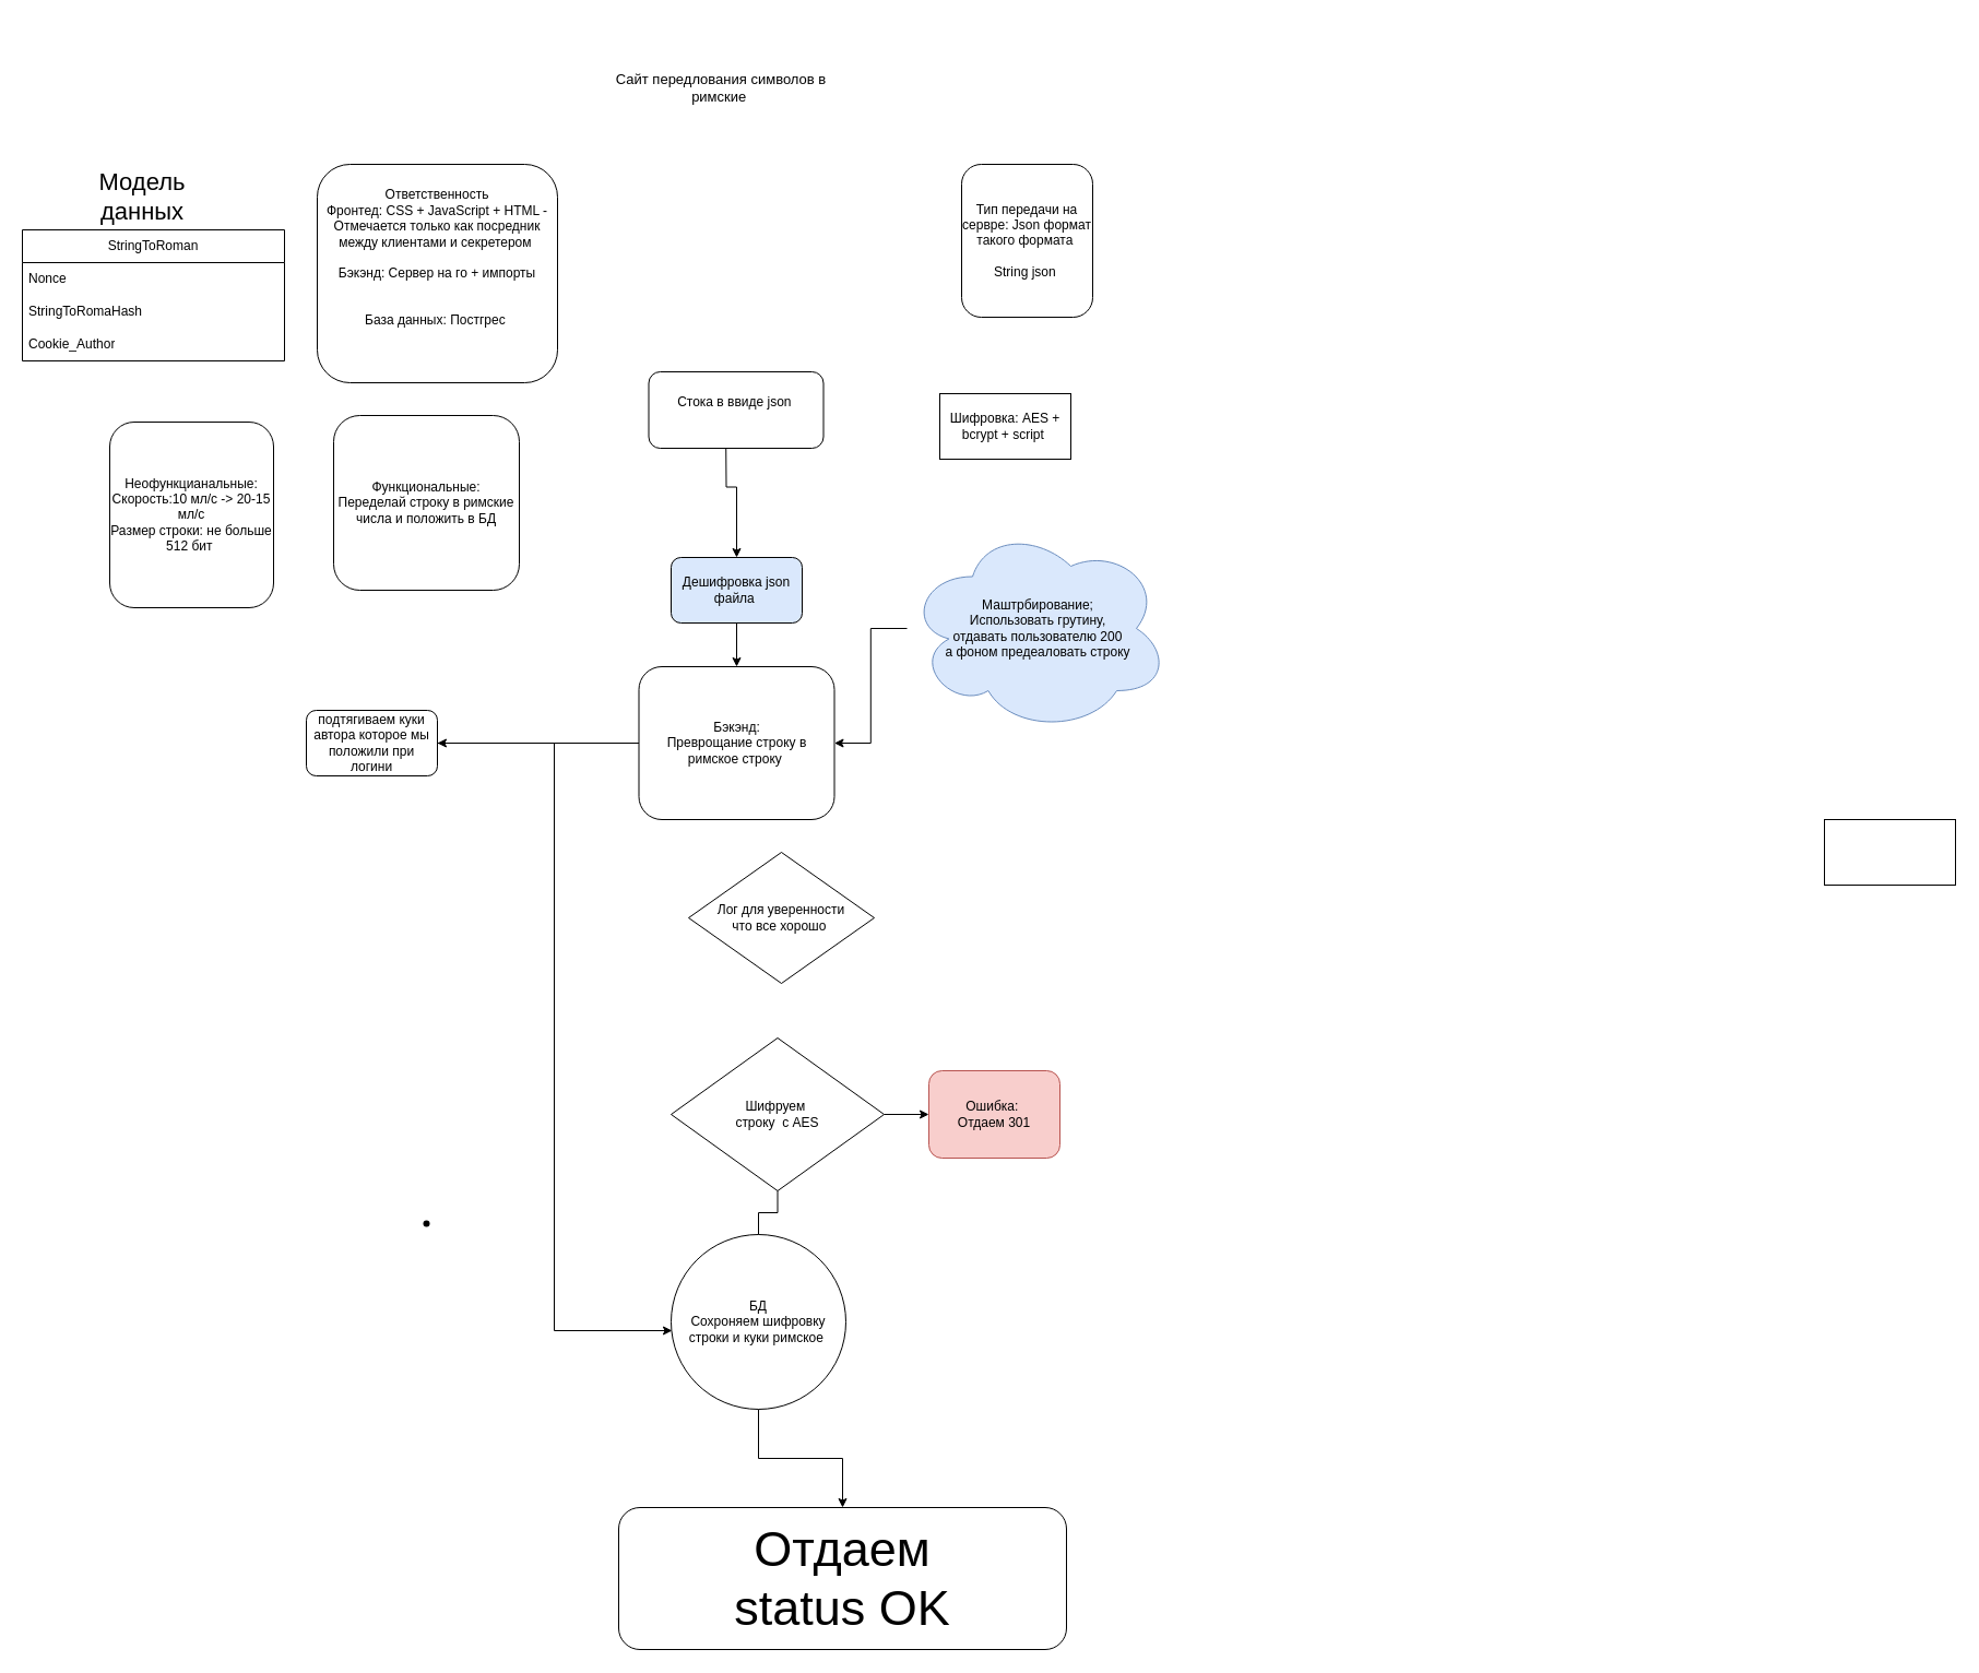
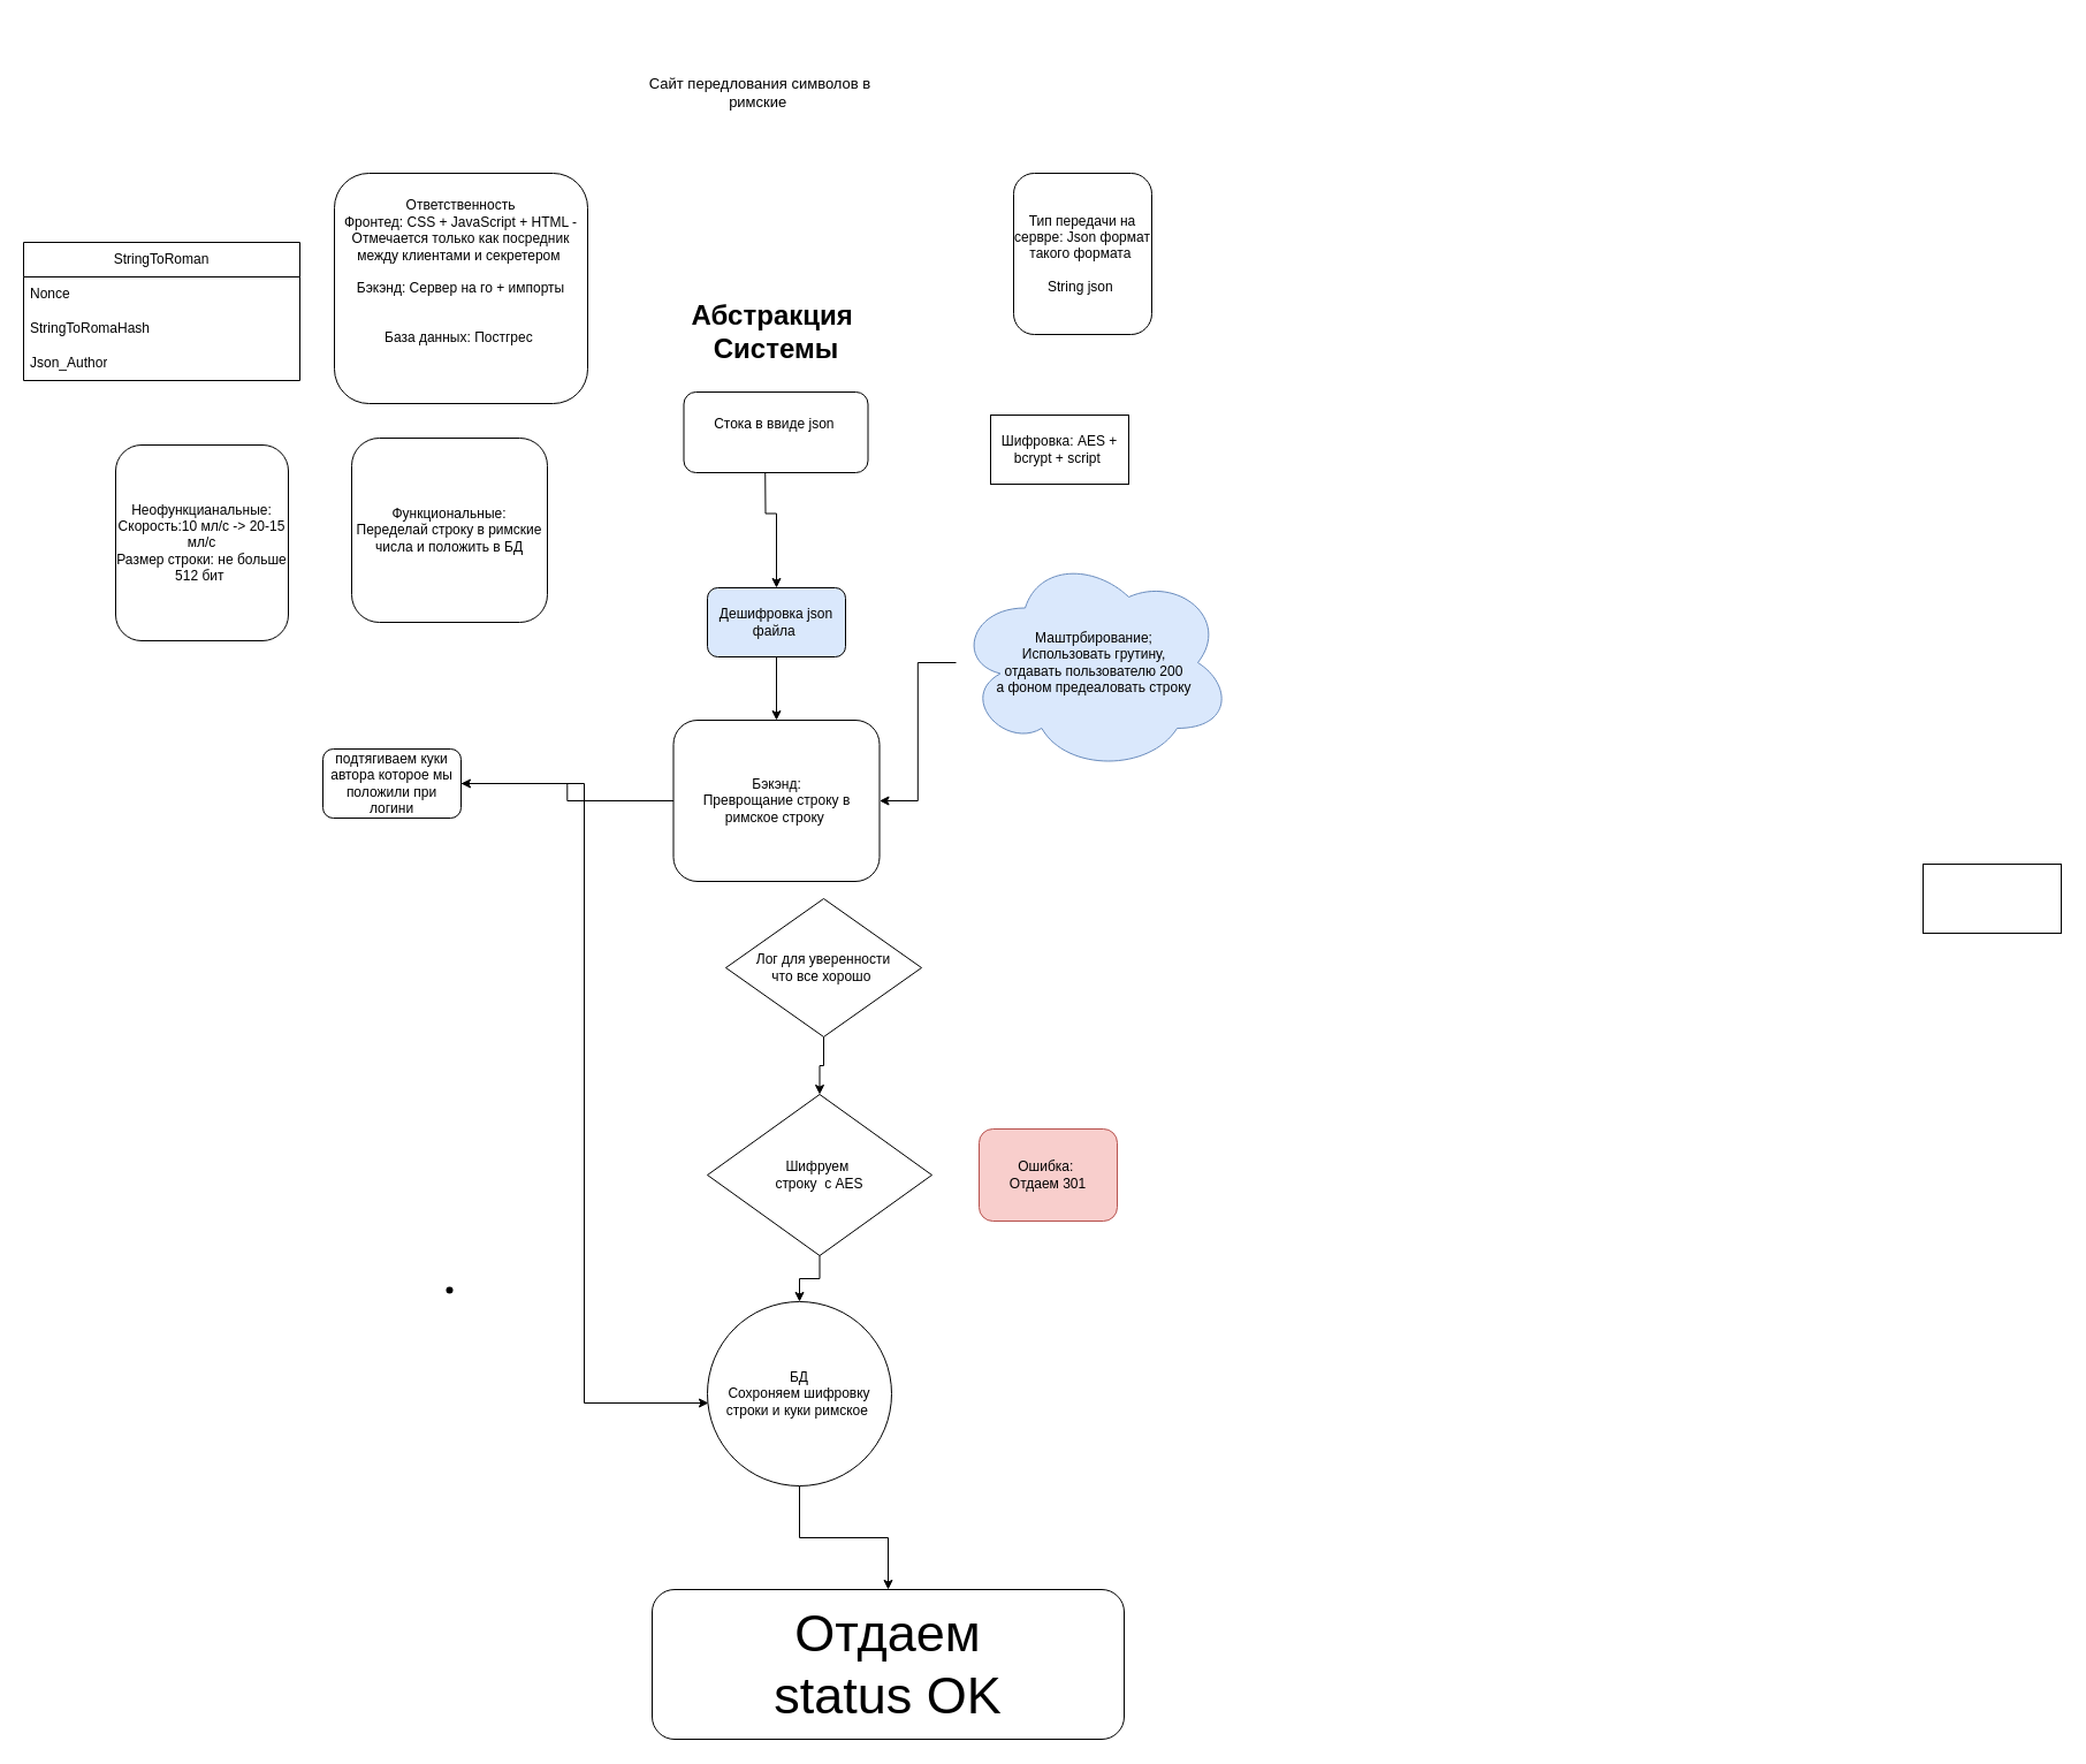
  <mxCell id="0" />
  <mxCell id="1" parent="0" />
  <mxCell id="2" value="&lt;font style=&quot;font-size: 13px;&quot;&gt;Сайт передлования символов в римские&amp;nbsp;&lt;/font&gt;" style="text;html=1;align=center;verticalAlign=middle;whiteSpace=wrap;rounded=0;" vertex="1" parent="1"><mxGeometry x="540" y="20" width="240" height="120" as="geometry" /></mxCell>
  <mxCell id="3" value="&lt;div&gt;Ответственность&lt;/div&gt;&lt;div&gt;Фронтед: CSS + JavaScript + HTML -&lt;/div&gt;&lt;div&gt;Отмечается только как посредник между клиентами и секретером&amp;nbsp;&lt;/div&gt;&lt;div&gt;&lt;br&gt;&lt;/div&gt;&lt;div&gt;Бэкэнд: Сервер на го + импорты&lt;/div&gt;&lt;div&gt;&lt;br&gt;&lt;/div&gt;&lt;div&gt;&lt;br&gt;&lt;/div&gt;&lt;div&gt;База данных: Постгрес&amp;nbsp;&lt;/div&gt;&lt;div&gt;&lt;br&gt;&lt;/div&gt;&lt;div&gt;&lt;br&gt;&lt;/div&gt;" style="rounded=1;whiteSpace=wrap;html=1;" vertex="1" parent="1"><mxGeometry x="290" y="150" width="220" height="200" as="geometry" /></mxCell>
  <mxCell id="4" value="Тип передачи на сервре: Json формат такого формата&amp;nbsp;&lt;div&gt;&lt;br&gt;&lt;/div&gt;&lt;div&gt;String json&amp;nbsp;&lt;/div&gt;" style="rounded=1;whiteSpace=wrap;html=1;" vertex="1" parent="1"><mxGeometry x="880" y="150" width="120" height="140" as="geometry" /></mxCell>
  <mxCell id="5" value="Шифровка: AES + bcrypt + script&amp;nbsp;" style="whiteSpace=wrap;html=1;" vertex="1" parent="1"><mxGeometry x="860" y="360" width="120" height="60" as="geometry" /></mxCell>
  <mxCell id="6" value="" style="edgeStyle=orthogonalEdgeStyle;rounded=0;orthogonalLoop=1;jettySize=auto;html=1;" edge="1" parent="1" target="10"><mxGeometry relative="1" as="geometry"><mxPoint x="664" y="380" as="sourcePoint" /></mxGeometry></mxCell>
  <mxCell id="7" value="Стока в ввиде json&amp;nbsp;&lt;div&gt;&lt;br&gt;&lt;/div&gt;" style="rounded=1;whiteSpace=wrap;html=1;" vertex="1" parent="1"><mxGeometry x="593.5" y="340" width="160" height="70" as="geometry" /></mxCell>
+ <mxCell id="8" value="&lt;b&gt;&lt;font style=&quot;font-size: 24px;&quot;&gt;Абстракция&amp;nbsp;&lt;/font&gt;&lt;/b&gt;&lt;div&gt;&lt;b&gt;&lt;font style=&quot;font-size: 24px;&quot;&gt;Системы&lt;/font&gt;&lt;/b&gt;&lt;/div&gt;" style="text;html=1;align=center;verticalAlign=middle;whiteSpace=wrap;rounded=0;" vertex="1" parent="1"><mxGeometry x="618.5" y="260" width="110" height="55" as="geometry" /></mxCell>
  <mxCell id="9" style="edgeStyle=orthogonalEdgeStyle;rounded=0;orthogonalLoop=1;jettySize=auto;html=1;entryX=0.5;entryY=0;entryDx=0;entryDy=0;" edge="1" parent="1" source="10" target="12"><mxGeometry relative="1" as="geometry" /></mxCell>
  <mxCell id="10" value="Дешифровка json файла&amp;nbsp;" style="whiteSpace=wrap;html=1;rounded=1;fillColor=#dae8fc;" vertex="1" parent="1"><mxGeometry x="614" y="510" width="120" height="60" as="geometry" /></mxCell>
  <mxCell id="11" style="edgeStyle=orthogonalEdgeStyle;rounded=0;orthogonalLoop=1;jettySize=auto;html=1;" edge="1" parent="1" source="12" target="18"><mxGeometry relative="1" as="geometry" /></mxCell>
- <mxCell id="12" value="Бэкэнд:&lt;div&gt;Преврощание строку в римское строку&amp;nbsp;&lt;/div&gt;" style="rounded=1;whiteSpace=wrap;html=1;" vertex="1" parent="1"><mxGeometry x="584.5" y="610" width="179" height="140" as="geometry" /></mxCell>
+ <mxCell id="12" value="Бэкэнд:&lt;div&gt;Преврощание строку в римское строку&amp;nbsp;&lt;/div&gt;" style="rounded=1;whiteSpace=wrap;html=1;" vertex="1" parent="1"><mxGeometry x="584.5" y="625" width="179" height="140" as="geometry" /></mxCell>
  <mxCell id="13" style="edgeStyle=orthogonalEdgeStyle;rounded=0;orthogonalLoop=1;jettySize=auto;html=1;" edge="1" parent="1" source="14" target="27"><mxGeometry relative="1" as="geometry" /></mxCell>
  <mxCell id="14" value="БД&lt;div&gt;Сохроняем шифровку строки и куки римское&amp;nbsp;&lt;/div&gt;" style="ellipse;whiteSpace=wrap;html=1;aspect=fixed;" vertex="1" parent="1"><mxGeometry x="614" y="1130" width="160" height="160" as="geometry" /></mxCell>
- <mxCell id="15" style="edgeStyle=orthogonalEdgeStyle;rounded=0;orthogonalLoop=1;jettySize=auto;html=1;endArrow=none;" edge="1" parent="1" source="17" target="14"><mxGeometry relative="1" as="geometry" /></mxCell>
- <mxCell id="16" style="edgeStyle=orthogonalEdgeStyle;rounded=0;orthogonalLoop=1;jettySize=auto;html=1;" edge="1" parent="1" source="17" target="28"><mxGeometry relative="1" as="geometry" /></mxCell>
+ <mxCell id="15" style="edgeStyle=orthogonalEdgeStyle;rounded=0;orthogonalLoop=1;jettySize=auto;html=1;" edge="1" parent="1" source="17" target="14"><mxGeometry relative="1" as="geometry" /></mxCell>
  <mxCell id="17" value="Шифруем&amp;nbsp;&lt;div&gt;строку &amp;nbsp;с AES&lt;/div&gt;" style="rhombus;whiteSpace=wrap;html=1;" vertex="1" parent="1"><mxGeometry x="614" y="950" width="195" height="140" as="geometry" /></mxCell>
  <mxCell id="18" value="подтягиваем куки автора которое мы положили при логини" style="rounded=1;whiteSpace=wrap;html=1;" vertex="1" parent="1"><mxGeometry x="280" y="650" width="120" height="60" as="geometry" /></mxCell>
  <mxCell id="19" style="edgeStyle=orthogonalEdgeStyle;rounded=0;orthogonalLoop=1;jettySize=auto;html=1;entryX=0.006;entryY=0.55;entryDx=0;entryDy=0;entryPerimeter=0;" edge="1" parent="1" source="18" target="14"><mxGeometry relative="1" as="geometry" /></mxCell>
  <mxCell id="20" style="edgeStyle=orthogonalEdgeStyle;rounded=0;orthogonalLoop=1;jettySize=auto;html=1;entryX=1;entryY=0.5;entryDx=0;entryDy=0;" edge="1" parent="1" source="21" target="12"><mxGeometry relative="1" as="geometry" /></mxCell>
  <mxCell id="21" value="Маштрбирование;&lt;div&gt;Использовать грутину,&lt;/div&gt;&lt;div&gt;отдавать пользователю 200&lt;/div&gt;&lt;div&gt;а фоном предеаловать строку&lt;/div&gt;" style="ellipse;shape=cloud;whiteSpace=wrap;html=1;fillColor=#dae8fc;strokeColor=#6c8ebf;" vertex="1" parent="1"><mxGeometry x="830" y="480" width="240" height="190" as="geometry" /></mxCell>
  <mxCell id="22" value="&lt;div&gt;Функциональные:&lt;/div&gt;&lt;div&gt;Переделай строку в римские числа и положить в БД&lt;/div&gt;" style="rounded=1;whiteSpace=wrap;html=1;" vertex="1" parent="1"><mxGeometry x="305" y="380" width="170" height="160" as="geometry" /></mxCell>
  <mxCell id="23" value="" style="shape=waypoint;sketch=0;size=6;pointerEvents=1;points=[];fillColor=none;resizable=0;rotatable=0;perimeter=centerPerimeter;snapToPoint=1;" vertex="1" parent="1"><mxGeometry x="380" y="1110" width="20" height="20" as="geometry" /></mxCell>
  <mxCell id="24" value="" style="whiteSpace=wrap;html=1;" vertex="1" parent="1"><mxGeometry x="1670" y="750" width="120" height="60" as="geometry" /></mxCell>
+ <mxCell id="25" style="edgeStyle=orthogonalEdgeStyle;rounded=0;orthogonalLoop=1;jettySize=auto;html=1;entryX=0.5;entryY=0;entryDx=0;entryDy=0;" edge="1" parent="1" source="26" target="17"><mxGeometry relative="1" as="geometry" /></mxCell>
  <mxCell id="26" value="Лог для уверенности&lt;div&gt;что все хорошо&amp;nbsp;&lt;/div&gt;" style="rhombus;whiteSpace=wrap;html=1;" vertex="1" parent="1"><mxGeometry x="630" y="780" width="170" height="120" as="geometry" /></mxCell>
  <mxCell id="27" value="&lt;font style=&quot;font-size: 45px;&quot;&gt;Отдаем&lt;/font&gt;&lt;div&gt;&lt;span style=&quot;font-size: 45px;&quot;&gt;status OK&lt;/span&gt;&lt;/div&gt;" style="rounded=1;whiteSpace=wrap;html=1;" vertex="1" parent="1"><mxGeometry x="566" y="1380" width="410" height="130" as="geometry" /></mxCell>
  <mxCell id="28" value="Ошибка:&amp;nbsp;&lt;div&gt;Отдаем 301&lt;/div&gt;" style="rounded=1;whiteSpace=wrap;html=1;fillColor=#f8cecc;strokeColor=#b85450;" vertex="1" parent="1"><mxGeometry x="850" y="980" width="120" height="80" as="geometry" /></mxCell>
  <mxCell id="29" value="Неофункцианальные:&lt;div&gt;Скорость:10 мл/с -&amp;gt; 20-15 мл/с&lt;/div&gt;&lt;div&gt;Размер строки: не больше 512 бит&amp;nbsp;&lt;/div&gt;" style="rounded=1;whiteSpace=wrap;html=1;" vertex="1" parent="1"><mxGeometry x="100" y="386" width="150" height="170" as="geometry" /></mxCell>
  <mxCell id="30" value="" style="group" vertex="1" connectable="0" parent="1"><mxGeometry x="20" y="160" width="240" height="170" as="geometry" /></mxCell>
  <mxCell id="31" value="StringToRoman" style="swimlane;fontStyle=0;childLayout=stackLayout;horizontal=1;startSize=30;horizontalStack=0;resizeParent=1;resizeParentMax=0;resizeLast=0;collapsible=1;marginBottom=0;whiteSpace=wrap;html=1;" vertex="1" parent="30"><mxGeometry y="50" width="240" height="120" as="geometry" /></mxCell>
  <mxCell id="32" value="Nonce" style="text;strokeColor=none;fillColor=none;align=left;verticalAlign=middle;spacingLeft=4;spacingRight=4;overflow=hidden;points=[[0,0.5],[1,0.5]];portConstraint=eastwest;rotatable=0;whiteSpace=wrap;html=1;" vertex="1" parent="31"><mxGeometry y="30" width="240" height="30" as="geometry" /></mxCell>
  <mxCell id="33" value="StringToRomaHash" style="text;strokeColor=none;fillColor=none;align=left;verticalAlign=middle;spacingLeft=4;spacingRight=4;overflow=hidden;points=[[0,0.5],[1,0.5]];portConstraint=eastwest;rotatable=0;whiteSpace=wrap;html=1;" vertex="1" parent="31"><mxGeometry y="60" width="240" height="30" as="geometry" /></mxCell>
- <mxCell id="34" value="Cookie_Author" style="text;strokeColor=none;fillColor=none;align=left;verticalAlign=middle;spacingLeft=4;spacingRight=4;overflow=hidden;points=[[0,0.5],[1,0.5]];portConstraint=eastwest;rotatable=0;whiteSpace=wrap;html=1;" vertex="1" parent="31"><mxGeometry y="90" width="240" height="30" as="geometry" /></mxCell>
- <mxCell id="35" value="&lt;font style=&quot;font-size: 22px;&quot;&gt;Модель данных&lt;/font&gt;" style="text;html=1;align=center;verticalAlign=middle;whiteSpace=wrap;rounded=0;" vertex="1" parent="30"><mxGeometry x="60" width="100" height="40" as="geometry" /></mxCell>
+ <mxCell id="34" value="Json_Author" style="text;strokeColor=none;fillColor=none;align=left;verticalAlign=middle;spacingLeft=4;spacingRight=4;overflow=hidden;points=[[0,0.5],[1,0.5]];portConstraint=eastwest;rotatable=0;whiteSpace=wrap;html=1;" vertex="1" parent="31"><mxGeometry y="90" width="240" height="30" as="geometry" /></mxCell>
